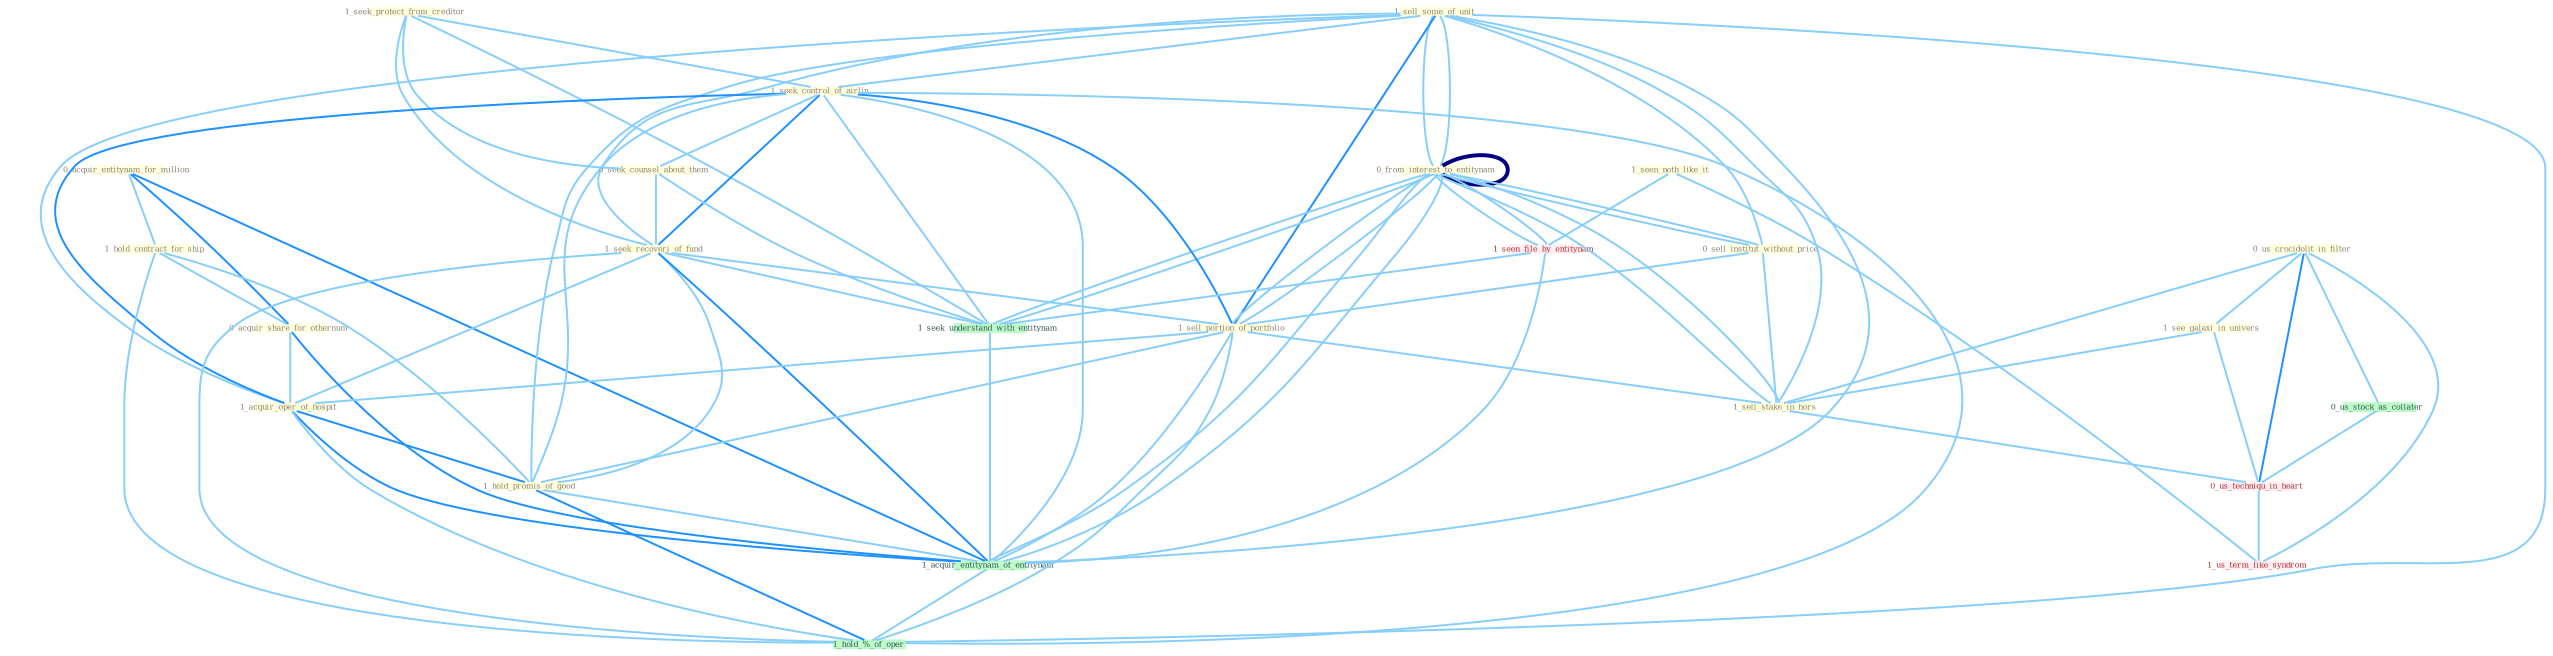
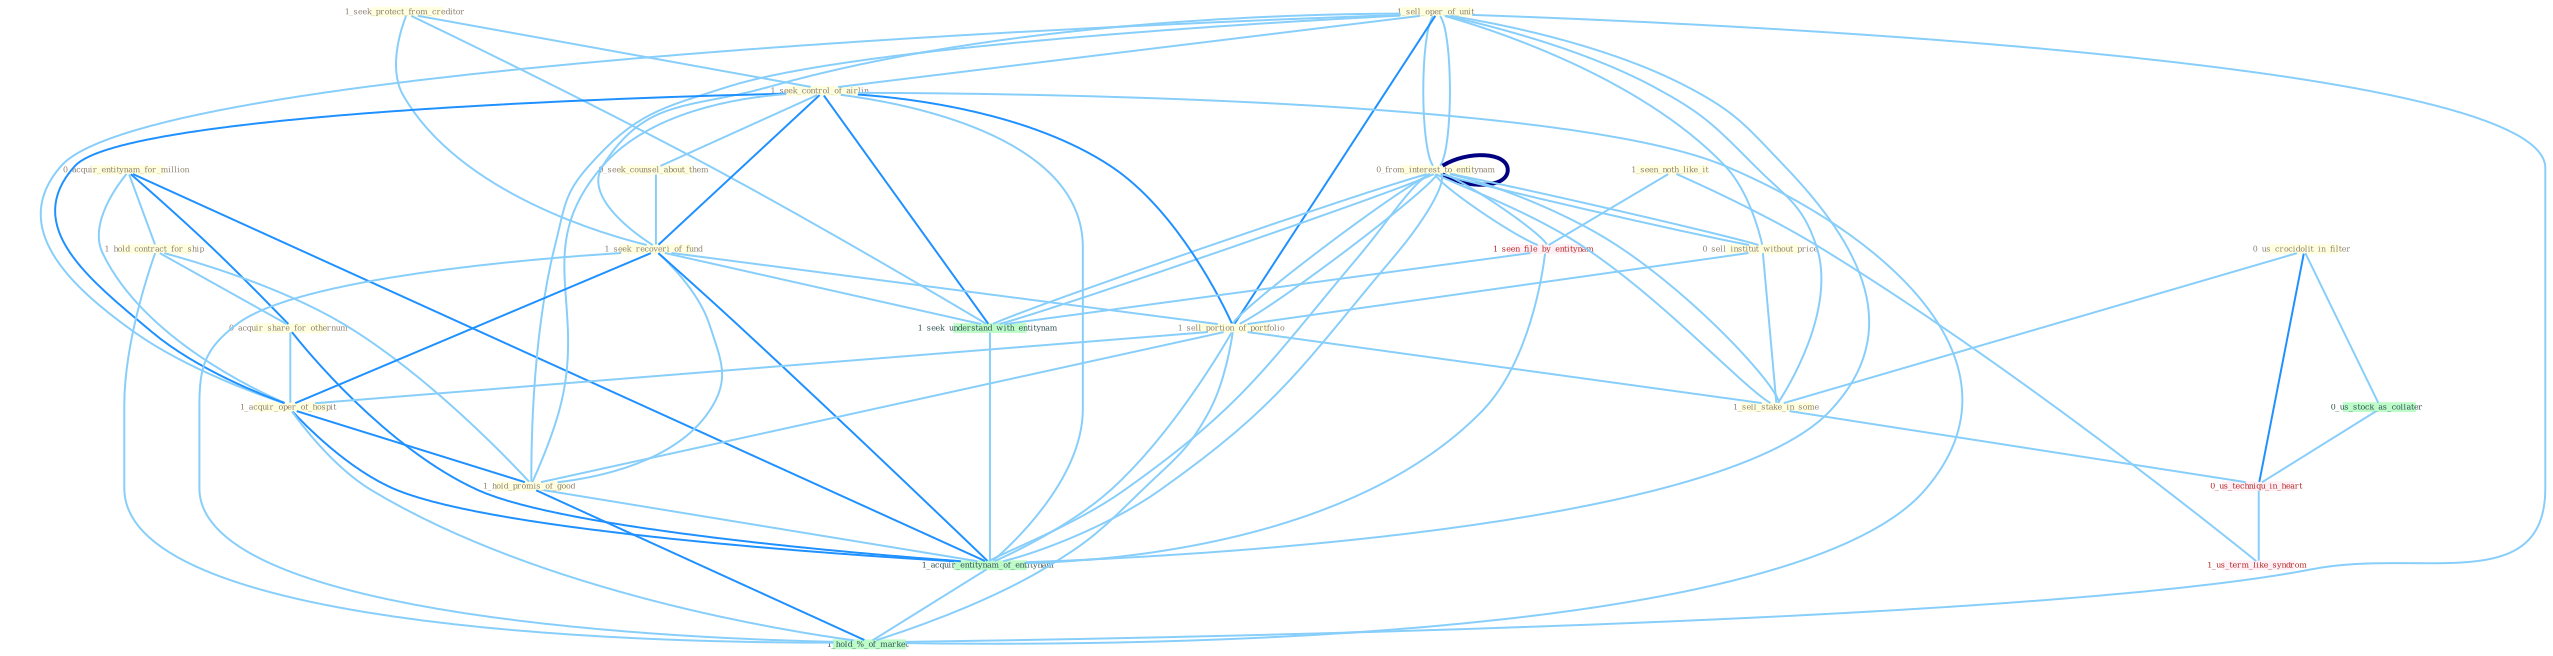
  graph {
    node [color="#ffffe0" fixedsize=true fontcolor="#8b7d6b" fontsize=4 shape=polygon style=filled]
    edge [color="#87cefa" w=1]
    "0_acquir_entitynam_for_million " [height=.06 width=.5]
-   "1_sell_some_of_unit " [height=.06 width=.5]
+   "1_sell_some_of_unit " [height=.06 width=.5 label="1_sell_oper_of_unit"]
    "1_seek_protect_from_creditor " [height=.06 width=.5]
    "0_us_crocidolit_in_filter " [height=.06 width=.5]
    "1_seen_noth_like_it " [height=.06 width=.5]
    n6 [height=.06 label="0_from_interest_to_entitynam" width=.5]
    "0_sell_institut_without_price " [height=.06 width=.5]
    "1_seek_control_of_airlin " [height=.06 width=.5]
    "1_hold_contract_for_ship " [height=.06 width=.5]
    "0_seek_counsel_about_them " [height=.06 width=.5]
    "1_seek_recoveri_of_fund " [height=.06 width=.5]
    "0_acquir_share_for_othernum " [height=.06 width=.5]
    "1_sell_portion_of_portfolio " [height=.06 width=.5]
-   "1_see_galaxi_in_univers " [height=.06 width=.5]
    "1_acquir_oper_of_hospit " [height=.06 width=.5]
    "1_hold_promis_of_good " [height=.06 width=.5]
-   "1_sell_stake_in_hors " [height=.06 width=.5]
+   "1_sell_stake_in_hors " [height=.06 width=.5 label="1_sell_stake_in_some"]
    "1_seen_file_by_entitynam " [color="#fff0f5" fontcolor="#b22222" height=.06 width=.5]
    "0_us_techniqu_in_heart " [color="#fff0f5" fontcolor="#b22222" height=.06 width=.5]
    "1_us_term_like_syndrom " [color="#fff0f5" fontcolor="#b22222" height=.06 width=.5]
    "1_acquir_entitynam_of_entitynam " [color="#BDFCC9" fontcolor="#2f4f4f" height=.06 width=.5]
-   "1_hold_%_of_market " [color="#BDFCC9" fontcolor="#2f4f4f" height=.06 width=.5 label="1_hold_%_of_oper"]
+   "1_hold_%_of_market " [color="#BDFCC9" fontcolor="#2f4f4f" height=.06 width=.5]
    "1_seek_understand_with_entitynam " [color="#BDFCC9" fontcolor="#2f4f4f" height=.06 width=.5]
    "0_us_stock_as_collater " [color="#BDFCC9" fontcolor="#2f4f4f" height=.06 width=.5]
    subgraph sub_1 {
      "0_acquir_entitynam_for_million "
      "1_sell_some_of_unit "
      "1_seek_protect_from_creditor "
      "0_us_crocidolit_in_filter "
      "1_seen_noth_like_it "
      n6
      "0_sell_institut_without_price "
      "1_seek_control_of_airlin "
      "1_hold_contract_for_ship "
      "0_seek_counsel_about_them "
      "1_seek_recoveri_of_fund "
      "0_acquir_share_for_othernum "
      "1_sell_portion_of_portfolio "
-     "1_see_galaxi_in_univers "
      "1_acquir_oper_of_hospit "
      "1_hold_promis_of_good "
      "1_sell_stake_in_hors "
    }
    subgraph sub_2 {
      "1_seen_file_by_entitynam "
      "0_us_techniqu_in_heart "
      "1_us_term_like_syndrom "
    }
    "0_acquir_entitynam_for_million " -- "1_hold_contract_for_ship "
    "0_acquir_entitynam_for_million " -- "0_acquir_share_for_othernum " [color="#1e90ff" w=2]
+   "0_acquir_entitynam_for_million " -- "1_acquir_oper_of_hospit "
    "0_acquir_entitynam_for_million " -- "1_acquir_entitynam_of_entitynam " [color="#1e90ff" w=2]
    "1_sell_some_of_unit " -- n6
    "1_sell_some_of_unit " -- n6
    "1_sell_some_of_unit " -- "0_sell_institut_without_price "
    "1_sell_some_of_unit " -- "1_seek_control_of_airlin "
    "1_sell_some_of_unit " -- "1_seek_recoveri_of_fund "
    "1_sell_some_of_unit " -- "1_sell_portion_of_portfolio " [color="#1e90ff" w=2]
    "1_sell_some_of_unit " -- "1_acquir_oper_of_hospit "
    "1_sell_some_of_unit " -- "1_hold_promis_of_good "
    "1_sell_some_of_unit " -- "1_sell_stake_in_hors "
    "1_sell_some_of_unit " -- "1_acquir_entitynam_of_entitynam "
    "1_sell_some_of_unit " -- "1_hold_%_of_market "
    "1_seek_protect_from_creditor " -- "1_seek_control_of_airlin "
-   "1_seek_protect_from_creditor " -- "0_seek_counsel_about_them "
    "1_seek_protect_from_creditor " -- "1_seek_recoveri_of_fund "
    "1_seek_protect_from_creditor " -- "1_seek_understand_with_entitynam "
-   "0_us_crocidolit_in_filter " -- "1_see_galaxi_in_univers "
    "0_us_crocidolit_in_filter " -- "1_sell_stake_in_hors "
    "0_us_crocidolit_in_filter " -- "0_us_techniqu_in_heart " [color="#1e90ff" w=2]
-   "0_us_crocidolit_in_filter " -- "1_us_term_like_syndrom "
    "0_us_crocidolit_in_filter " -- "0_us_stock_as_collater "
    "1_seen_noth_like_it " -- "1_seen_file_by_entitynam "
    "1_seen_noth_like_it " -- "1_us_term_like_syndrom "
    n6 -- n6 [color="#000080" style=bold w=4]
    n6 -- "0_sell_institut_without_price "
    n6 -- "1_sell_portion_of_portfolio "
    n6 -- "1_sell_stake_in_hors "
    n6 -- "1_sell_stake_in_hors "
    n6 -- "1_seen_file_by_entitynam "
    n6 -- "1_seen_file_by_entitynam "
    n6 -- "1_acquir_entitynam_of_entitynam "
    n6 -- "1_acquir_entitynam_of_entitynam "
    n6 -- "1_seek_understand_with_entitynam "
    n6 -- "1_seek_understand_with_entitynam "
    "0_sell_institut_without_price " -- n6
    "0_sell_institut_without_price " -- "1_sell_portion_of_portfolio "
    "0_sell_institut_without_price " -- "1_sell_stake_in_hors "
    "1_seek_control_of_airlin " -- "0_seek_counsel_about_them "
    "1_seek_control_of_airlin " -- "1_seek_recoveri_of_fund " [color="#1e90ff" w=2]
    "1_seek_control_of_airlin " -- "1_sell_portion_of_portfolio " [color="#1e90ff"]
    "1_seek_control_of_airlin " -- "1_acquir_oper_of_hospit " [color="#1e90ff"]
    "1_seek_control_of_airlin " -- "1_hold_promis_of_good "
    "1_seek_control_of_airlin " -- "1_acquir_entitynam_of_entitynam "
    "1_seek_control_of_airlin " -- "1_hold_%_of_market "
-   "1_seek_control_of_airlin " -- "1_seek_understand_with_entitynam "
+   "1_seek_control_of_airlin " -- "1_seek_understand_with_entitynam " [color="#1e90ff"]
    "1_hold_contract_for_ship " -- "0_acquir_share_for_othernum "
    "1_hold_contract_for_ship " -- "1_hold_promis_of_good "
    "1_hold_contract_for_ship " -- "1_hold_%_of_market "
    "0_seek_counsel_about_them " -- "1_seek_recoveri_of_fund "
-   "0_seek_counsel_about_them " -- "1_seek_understand_with_entitynam "
    "1_seek_recoveri_of_fund " -- "1_sell_portion_of_portfolio "
-   "1_seek_recoveri_of_fund " -- "1_acquir_oper_of_hospit "
+   "1_seek_recoveri_of_fund " -- "1_acquir_oper_of_hospit " [color="#1e90ff"]
    "1_seek_recoveri_of_fund " -- "1_hold_promis_of_good "
    "1_seek_recoveri_of_fund " -- "1_acquir_entitynam_of_entitynam " [color="#1e90ff"]
    "1_seek_recoveri_of_fund " -- "1_hold_%_of_market "
    "1_seek_recoveri_of_fund " -- "1_seek_understand_with_entitynam "
    "0_acquir_share_for_othernum " -- "1_acquir_oper_of_hospit "
    "0_acquir_share_for_othernum " -- "1_acquir_entitynam_of_entitynam " [color="#1e90ff"]
    "1_sell_portion_of_portfolio " -- n6
    "1_sell_portion_of_portfolio " -- "1_acquir_oper_of_hospit "
    "1_sell_portion_of_portfolio " -- "1_hold_promis_of_good "
    "1_sell_portion_of_portfolio " -- "1_sell_stake_in_hors "
    "1_sell_portion_of_portfolio " -- "1_acquir_entitynam_of_entitynam "
    "1_sell_portion_of_portfolio " -- "1_hold_%_of_market "
-   "1_see_galaxi_in_univers " -- "1_sell_stake_in_hors "
-   "1_see_galaxi_in_univers " -- "0_us_techniqu_in_heart "
    "1_acquir_oper_of_hospit " -- "1_hold_promis_of_good " [color="#1e90ff"]
    "1_acquir_oper_of_hospit " -- "1_acquir_entitynam_of_entitynam " [color="#1e90ff" w=2]
    "1_acquir_oper_of_hospit " -- "1_hold_%_of_market "
    "1_hold_promis_of_good " -- "1_acquir_entitynam_of_entitynam "
    "1_hold_promis_of_good " -- "1_hold_%_of_market " [color="#1e90ff" w=2]
    "1_sell_stake_in_hors " -- "0_us_techniqu_in_heart "
    "1_seen_file_by_entitynam " -- "1_acquir_entitynam_of_entitynam "
    "1_seen_file_by_entitynam " -- "1_seek_understand_with_entitynam "
    "0_us_techniqu_in_heart " -- "1_us_term_like_syndrom "
    "1_acquir_entitynam_of_entitynam " -- "1_hold_%_of_market "
    "1_seek_understand_with_entitynam " -- "1_acquir_entitynam_of_entitynam "
    "0_us_stock_as_collater " -- "0_us_techniqu_in_heart "
  }
